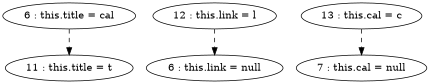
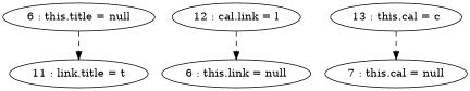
  digraph {
    edge [style=dashed]
-   "6 : this.title = null" [label="6 : this.title = cal"]
-   "11 : this.title = t"
-   "12 : this.link = l"
+   "6 : this.title = null"
+   "11 : this.title = t" [label="11 : link.title = t"]
+   "12 : this.link = l" [label="12 : cal.link = l"]
    "6 : this.link = null"
    "13 : this.cal = c"
    "7 : this.cal = null"
    "6 : this.title = null" -> "11 : this.title = t"
    "12 : this.link = l" -> "6 : this.link = null"
    "13 : this.cal = c" -> "7 : this.cal = null"
  }
